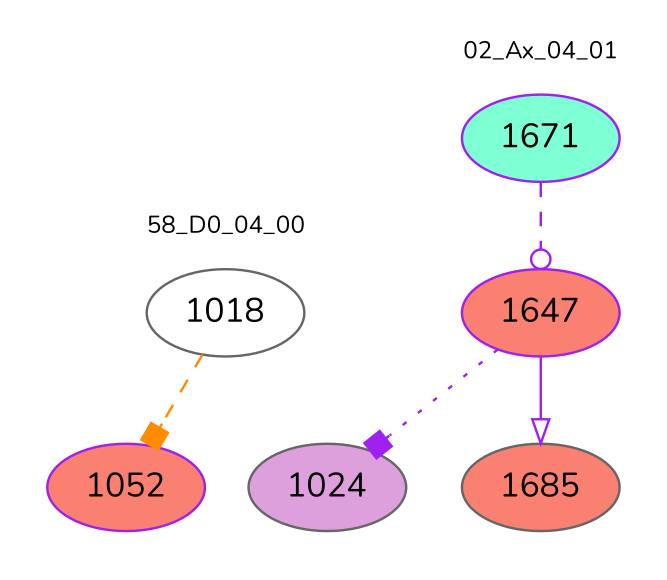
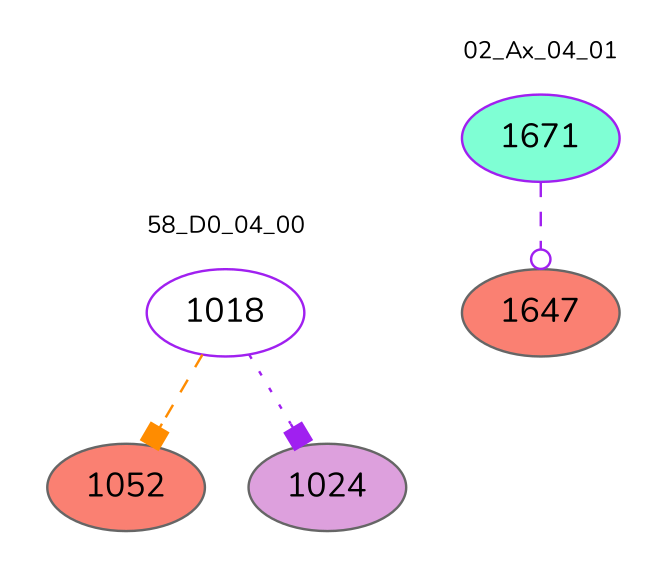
  digraph {
    fontname=Nunito
    node [color=gray40 fillcolor=salmon fontname=Nunito style=filled]
    edge [arrowhead=box color=purple fontname=Nunito style=dashed]
-   n1 [color=purple label=1647]
+   n1 [label=1647]
    n2 [color=purple fillcolor=aquamarine label=1671]
-   n3 [label=1685]
-   n4 [fillcolor=white label=1018]
-   n5 [color=purple label=1052]
+   n4 [color=purple fillcolor=white label=1018]
+   n5 [label=1052]
    n6 [fillcolor=plum label=1024]
    subgraph cluster_1 {
      color=white
      fontsize=10
      label="02_Ax_04_01"
      n1
      n2
-     n3
    }
    subgraph cluster_2 {
      color=white
      fontsize=10
      label="58_D0_04_00"
      n4
      n5
      n6
    }
-   n1 -> n3 [arrowhead=onormal style=solid]
    n2 -> n1 [arrowhead=odot]
    n4 -> n5 [color=darkorange]
-   n1 -> n6 [style=dotted]
+   n4 -> n6 [style=dotted]
  }
